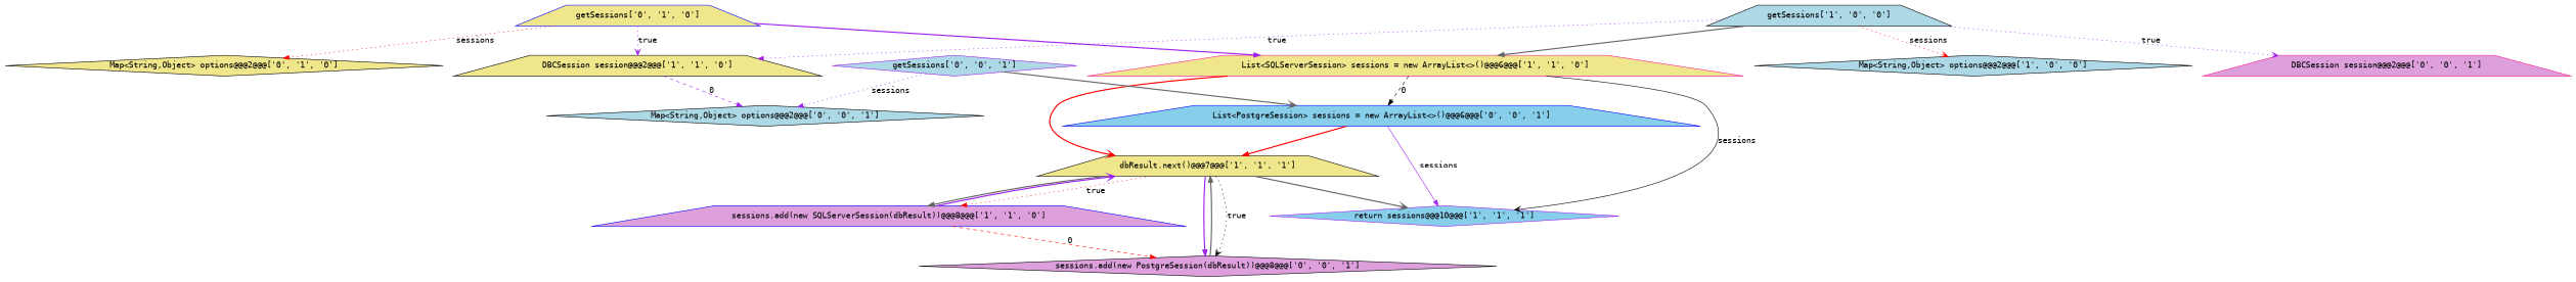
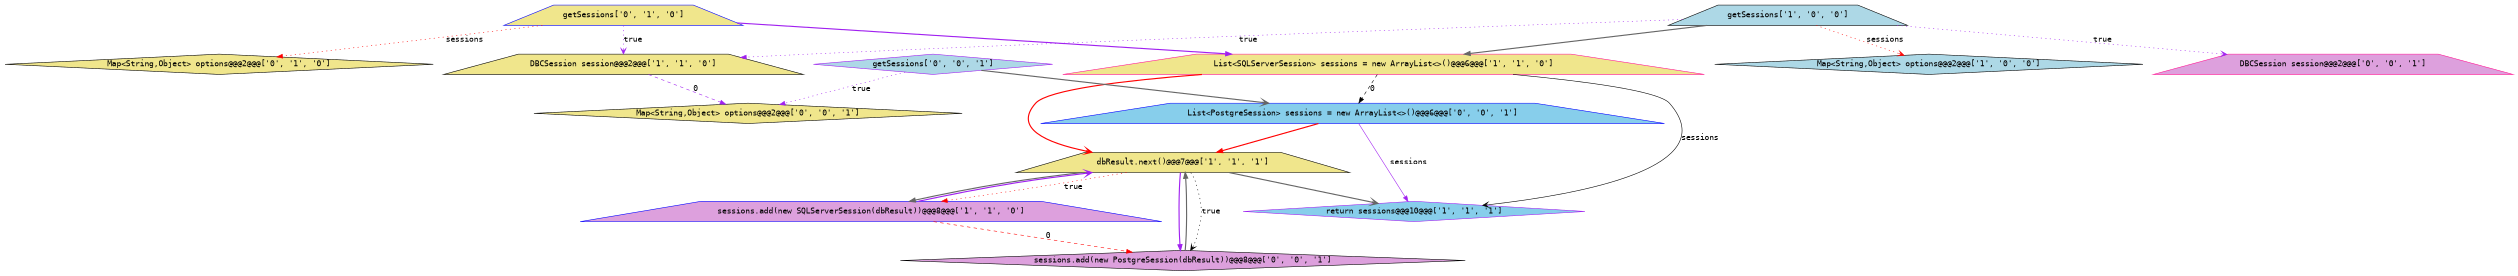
  digraph {
    fontname="DejaVu Sans Mono"
    node [color=black fillcolor=khaki fontname="DejaVu Sans Mono" shape=trapezium style=filled]
    edge [arrowhead=normal color=purple fontname="DejaVu Sans Mono" style=bold]
    n1 [label="Map<String,Object> options@@@2@@@['0', '1', '0']" shape=diamond]
    n2 [color=deeppink fillcolor=plum label="DBCSession session@@@2@@@['0', '0', '1']"]
-   n3 [fillcolor=lightblue label="Map<String,Object> options@@@2@@@['0', '0', '1']" shape=diamond]
+   n3 [label="Map<String,Object> options@@@2@@@['0', '0', '1']" shape=diamond]
    n4 [fillcolor=plum label="sessions.add(new PostgreSession(dbResult))@@@8@@@['0', '0', '1']" shape=diamond]
    n5 [label="dbResult.next()@@@7@@@['1', '1', '1']"]
    n6 [color=purple fillcolor=skyblue label="return sessions@@@10@@@['1', '1', '1']" shape=diamond]
    n7 [color=blue fillcolor=plum label="sessions.add(new SQLServerSession(dbResult))@@@8@@@['1', '1', '0']"]
    n8 [color=blue label="getSessions['0', '1', '0']"]
    n9 [label="DBCSession session@@@2@@@['1', '1', '0']"]
    n10 [color=deeppink label="List<SQLServerSession> sessions = new ArrayList<>()@@@6@@@['1', '1', '0']"]
    n11 [color=blue fillcolor=skyblue label="List<PostgreSession> sessions = new ArrayList<>()@@@6@@@['0', '0', '1']"]
    n12 [fillcolor=lightblue label="Map<String,Object> options@@@2@@@['1', '0', '0']" shape=diamond]
    n13 [fillcolor=lightblue label="getSessions['1', '0', '0']"]
    n14 [color=purple fillcolor=lightblue label="getSessions['0', '0', '1']" shape=diamond]
    n4 -> n5 [color=gray40]
    n5 -> n4 [arrowhead=vee color=black label=true style=dotted]
    n5 -> n4
    n5 -> n6 [arrowhead=vee color=gray40]
    n5 -> n7 [color=red label=true style=dotted]
    n5 -> n7 [color=gray40]
    n7 -> n4 [color=red label=0 style=dashed]
    n7 -> n5 [arrowhead=vee]
    n8 -> n1 [color=red label=sessions style=dotted]
    n8 -> n9 [arrowhead=vee label=true style=dotted]
    n8 -> n10
    n9 -> n3 [label=0 style=dashed]
    n10 -> n5 [arrowhead=vee color=red]
    n10 -> n6 [arrowhead=vee color=black label=sessions style=solid]
    n10 -> n11 [color=black label=0 style=dashed]
    n11 -> n5 [color=red]
    n11 -> n6 [label=sessions style=solid]
    n13 -> n2 [arrowhead=vee label=true style=dotted]
    n13 -> n9 [label=true style=dotted]
    n13 -> n10 [color=gray40]
    n13 -> n12 [arrowhead=vee color=red label=sessions style=dotted]
-   n14 -> n3 [label=sessions style=dotted]
+   n14 -> n3 [label=true style=dotted]
    n14 -> n11 [arrowhead=vee color=gray40]
  }
